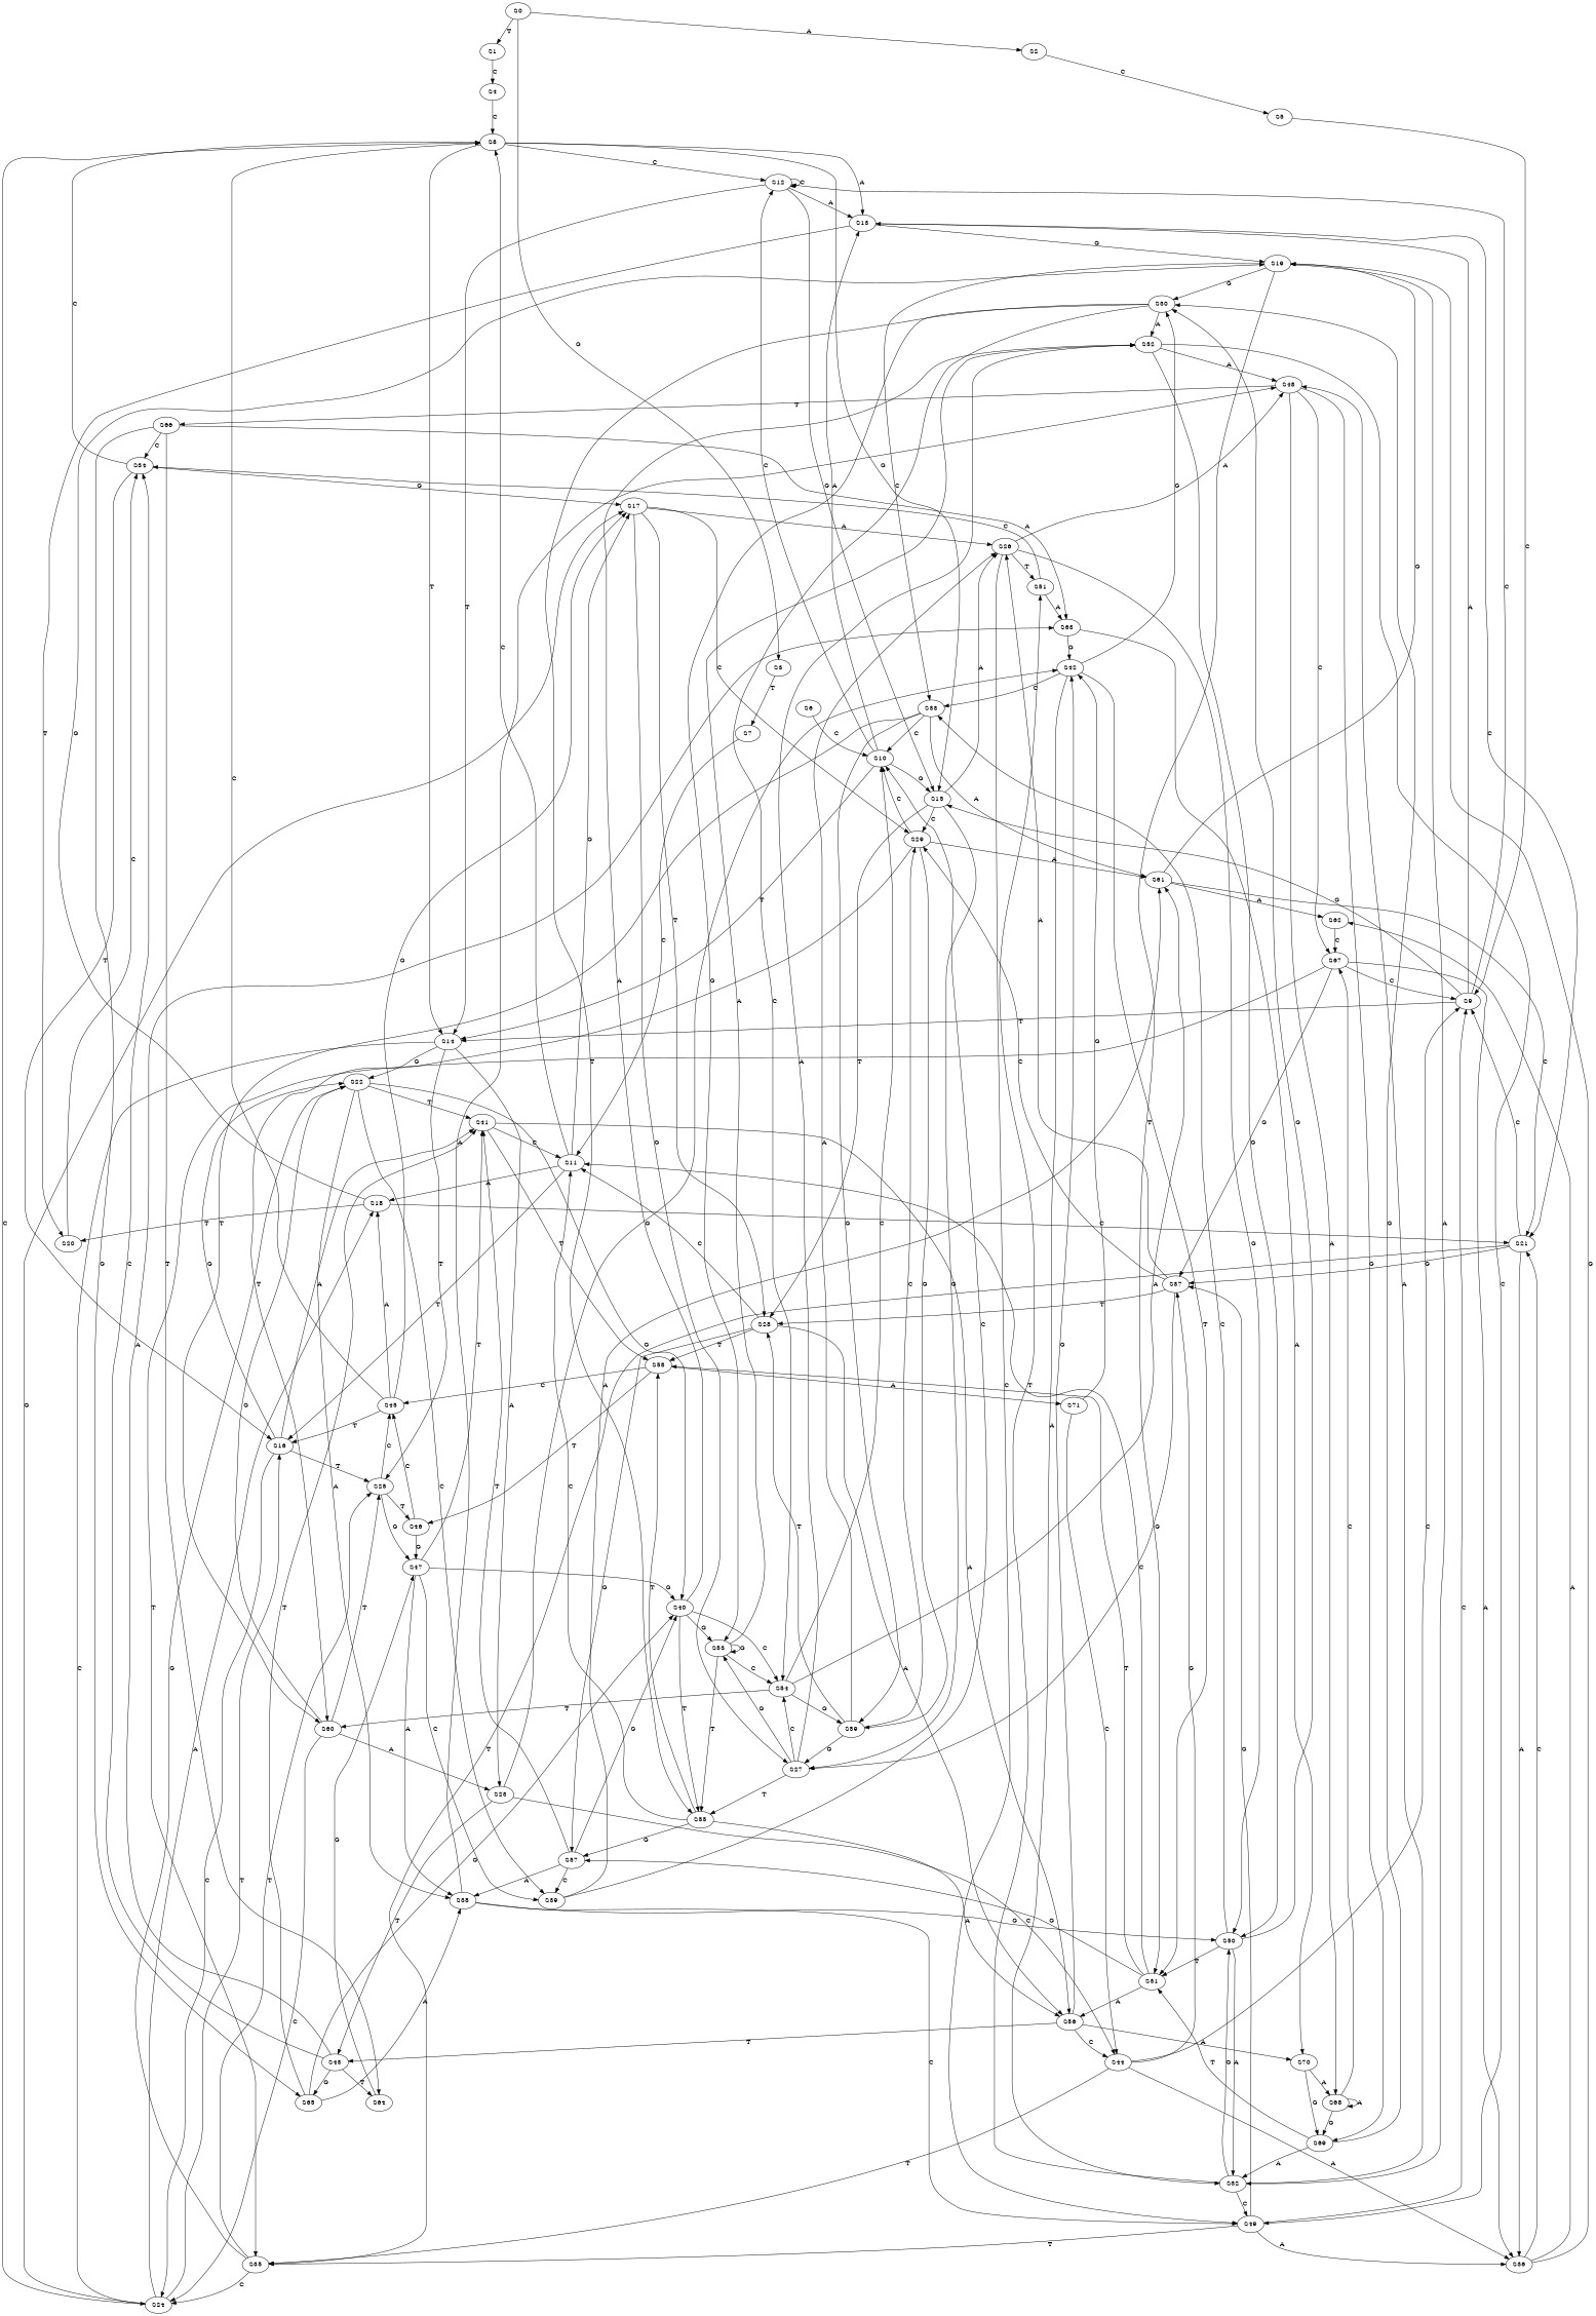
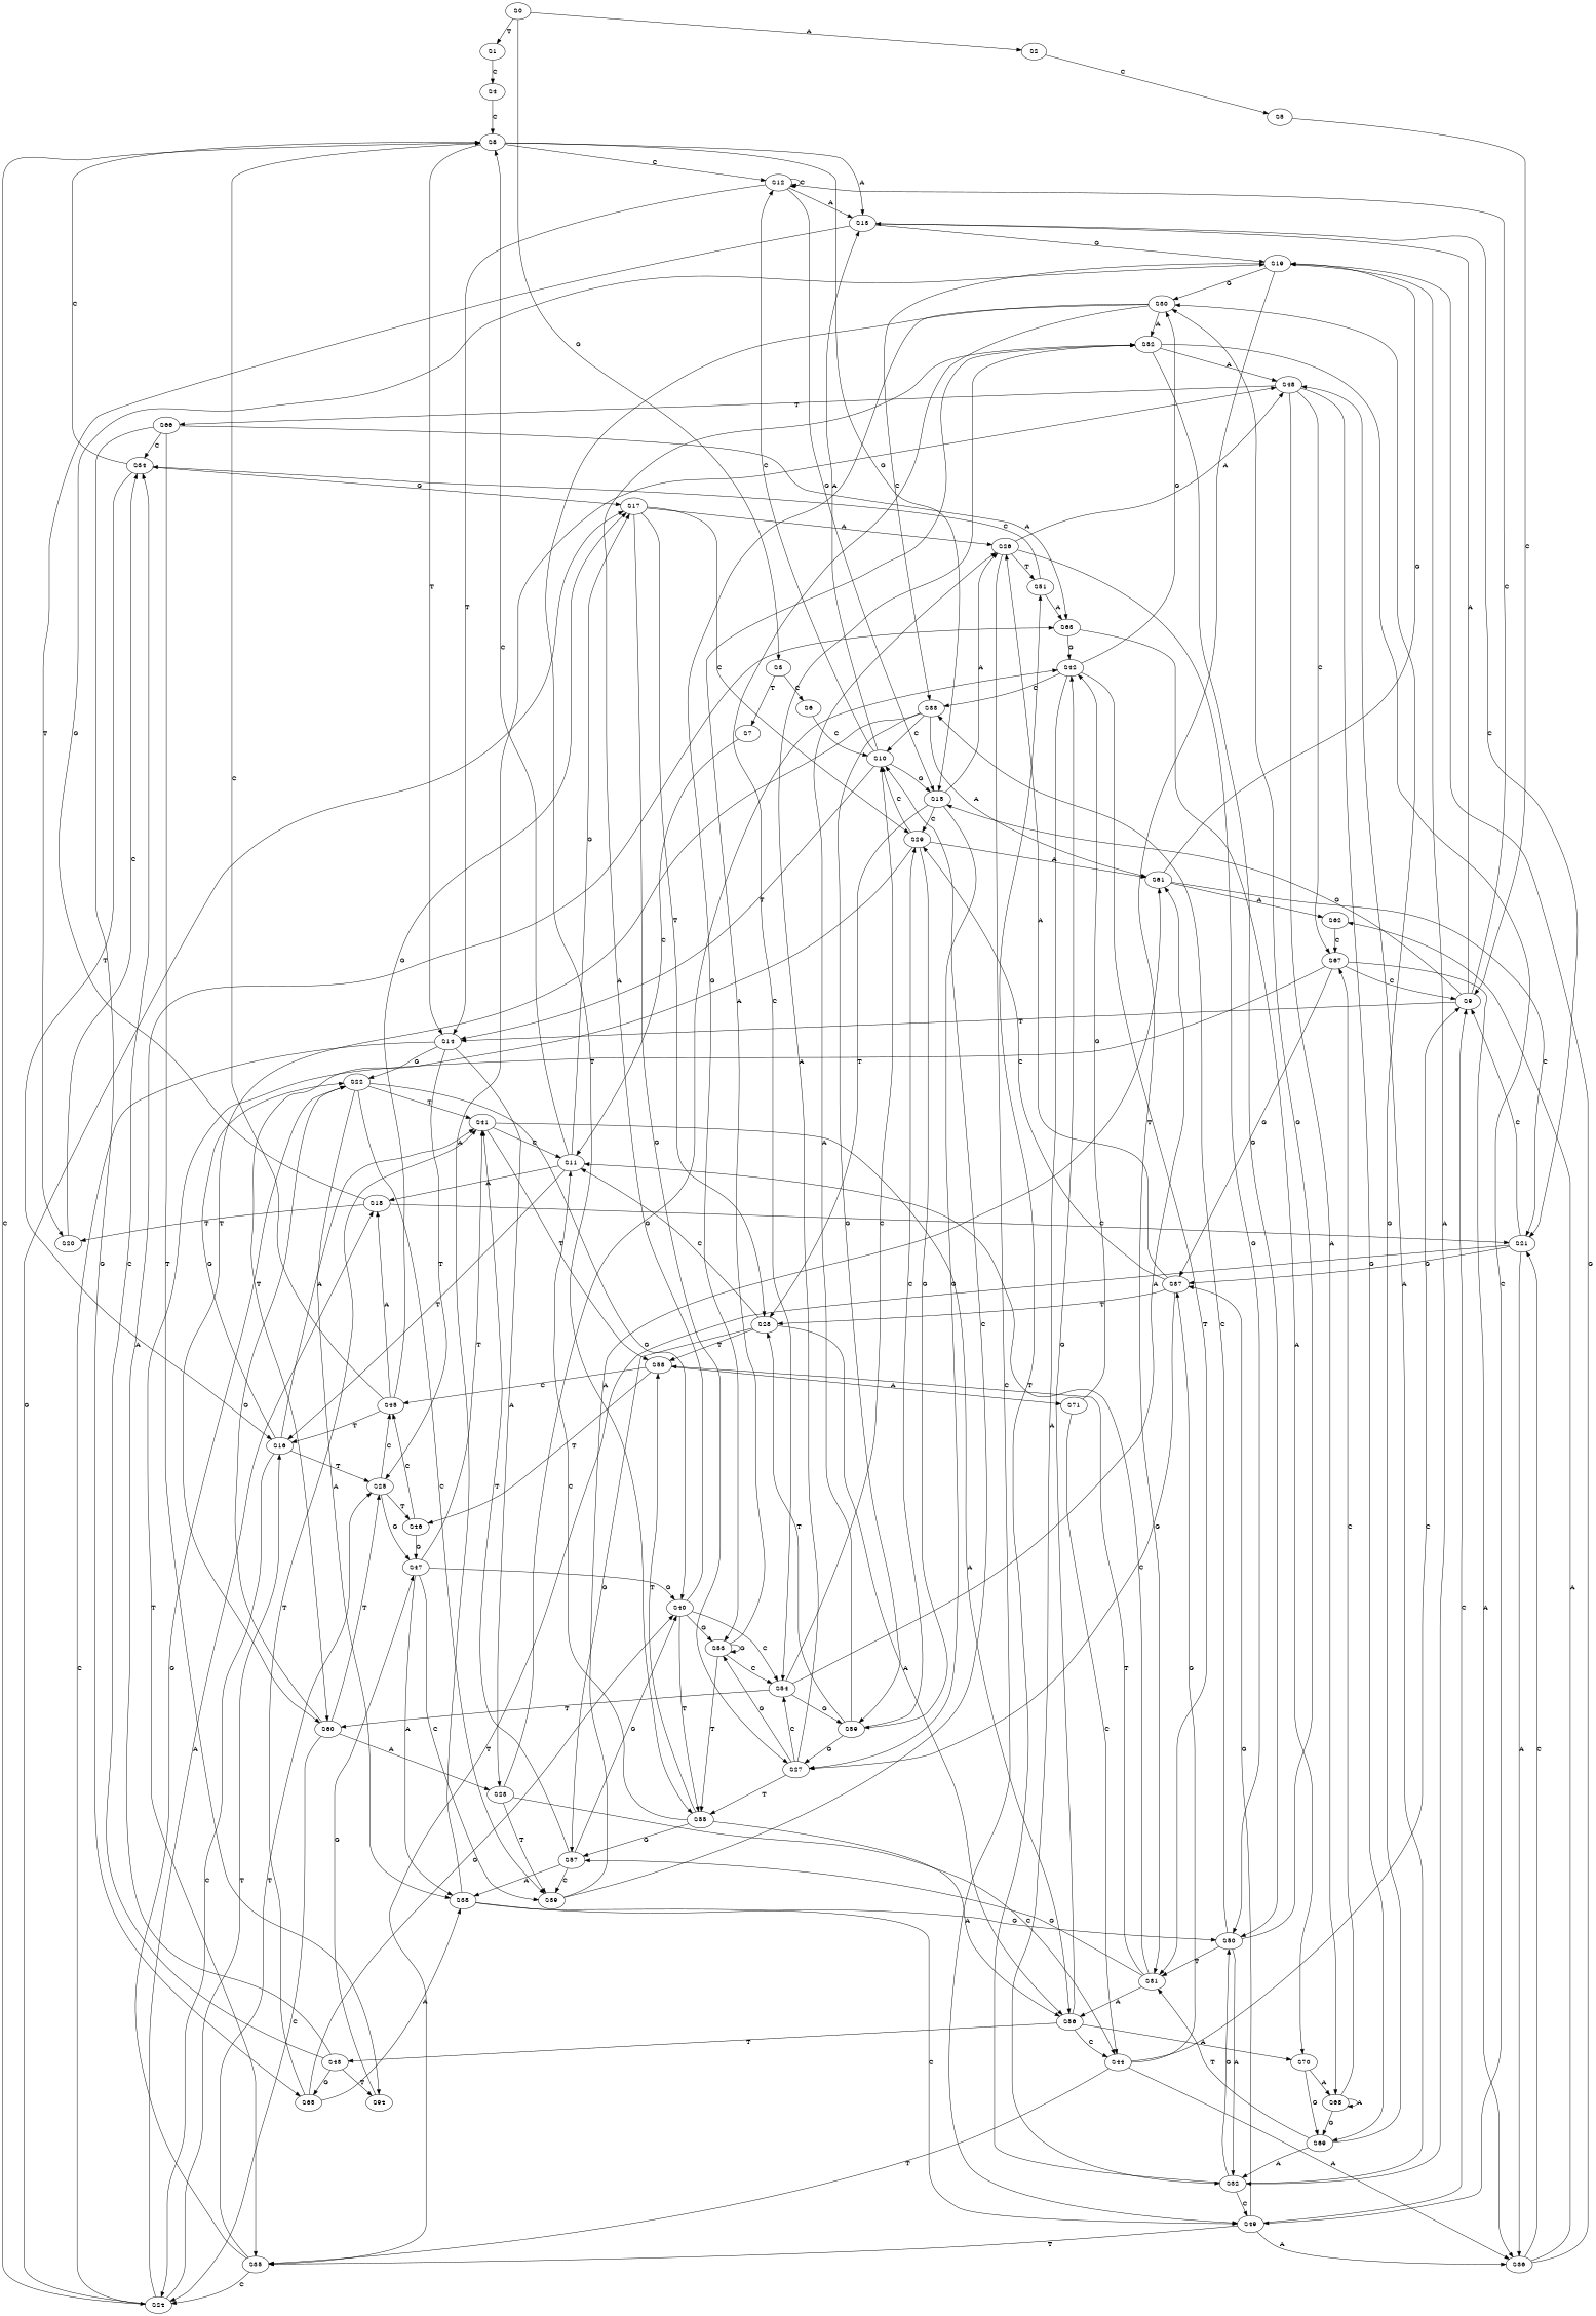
  strict digraph {
    S0
    S1
    S2
    S3
    S4
    S5
    S6
    S7
    S8
    S9
    S10
    S11
    S12
    S13
    S14
    S15
    S16
    S17
    S18
    S19
    S20
    S21
    S22
    S23
    S24
    S25
    S26
    S27
    S28
    S29
    S41
    S30
    S31
    S32
    S33
    S34
    S35
    S36
    S37
    S38
    S39
    S40
    S42
    S43
    S44
    S45
    S46
    S47
    S48
    S49
    S50
    S51
    S52
    S53
    S54
    S55
    S56
    S57
    S58
    S59
    S60
    S61
    S62
    S63
-   S64
+   S64 [label=S94]
    S65
    S66
    S67
    S68
    S69
    S70
    S71
    S0 -> S1 [label=T]
    S0 -> S2 [label=A]
    S0 -> S3 [label=G]
    S1 -> S4 [label=C]
    S2 -> S5 [label=C]
+   S3 -> S6 [label=C]
    S3 -> S7 [label=T]
    S4 -> S8 [label=C]
    S5 -> S9 [label=C]
    S6 -> S10 [label=C]
    S7 -> S11 [label=C]
    S8 -> S12 [label=C]
    S8 -> S13 [label=A]
    S8 -> S14 [label=T]
    S8 -> S15 [label=G]
    S9 -> S12 [label=C]
    S9 -> S13 [label=A]
    S9 -> S14 [label=T]
    S9 -> S15 [label=G]
    S10 -> S12 [label=C]
    S10 -> S13 [label=A]
    S10 -> S14 [label=T]
    S10 -> S15 [label=G]
    S11 -> S8 [label=C]
    S11 -> S16 [label=T]
    S11 -> S17 [label=G]
    S11 -> S18 [label=A]
    S12 -> S12 [label=C]
    S12 -> S13 [label=A]
    S12 -> S14 [label=T]
    S12 -> S15 [label=G]
    S13 -> S19 [label=G]
    S13 -> S20 [label=T]
    S13 -> S21 [label=C]
    S14 -> S22 [label=G]
    S14 -> S23 [label=A]
    S14 -> S24 [label=C]
    S14 -> S25 [label=T]
    S15 -> S26 [label=A]
    S15 -> S27 [label=G]
    S15 -> S28 [label=T]
    S15 -> S29 [label=C]
    S16 -> S22 [label=G]
    S16 -> S24 [label=C]
    S16 -> S25 [label=T]
    S16 -> S41 [label=A]
    S17 -> S26 [label=A]
    S17 -> S27 [label=G]
    S17 -> S28 [label=T]
    S17 -> S29 [label=C]
    S18 -> S19 [label=G]
    S18 -> S20 [label=T]
    S18 -> S21 [label=C]
    S19 -> S30 [label=G]
    S19 -> S31 [label=T]
    S19 -> S32 [label=A]
    S19 -> S33 [label=C]
    S20 -> S34 [label=C]
    S21 -> S9 [label=C]
    S21 -> S35 [label=T]
    S21 -> S36 [label=A]
    S21 -> S37 [label=G]
    S22 -> S41 [label=T]
    S22 -> S38 [label=A]
    S22 -> S39 [label=C]
    S22 -> S40 [label=G]
    S23 -> S42 [label=G]
-   S23 -> S43 [label=T]
+   S23 -> S39 [label=T]
    S23 -> S44 [label=C]
    S24 -> S8 [label=C]
    S24 -> S16 [label=T]
    S24 -> S17 [label=G]
    S24 -> S18 [label=A]
    S25 -> S45 [label=C]
    S25 -> S46 [label=T]
    S25 -> S47 [label=G]
    S26 -> S48 [label=A]
    S26 -> S49 [label=C]
    S26 -> S50 [label=G]
    S26 -> S51 [label=T]
    S27 -> S52 [label=A]
    S27 -> S53 [label=G]
    S27 -> S54 [label=C]
    S27 -> S55 [label=T]
    S28 -> S11 [label=C]
    S28 -> S56 [label=A]
    S28 -> S57 [label=G]
    S28 -> S58 [label=T]
    S29 -> S10 [label=C]
    S29 -> S59 [label=G]
    S29 -> S60 [label=T]
    S29 -> S61 [label=A]
    S41 -> S11 [label=C]
    S41 -> S56 [label=A]
    S41 -> S58 [label=T]
    S30 -> S52 [label=A]
    S30 -> S53 [label=G]
    S30 -> S54 [label=C]
    S30 -> S55 [label=T]
    S31 -> S11 [label=C]
    S31 -> S56 [label=A]
    S31 -> S57 [label=G]
    S31 -> S58 [label=T]
    S32 -> S48 [label=A]
    S32 -> S49 [label=C]
    S32 -> S50 [label=G]
    S32 -> S51 [label=T]
    S33 -> S10 [label=C]
    S33 -> S59 [label=G]
    S33 -> S60 [label=T]
    S33 -> S61 [label=A]
    S34 -> S8 [label=C]
    S34 -> S16 [label=T]
    S34 -> S17 [label=G]
    S35 -> S22 [label=G]
    S35 -> S24 [label=C]
    S35 -> S25 [label=T]
    S36 -> S19 [label=G]
    S36 -> S21 [label=C]
    S36 -> S62 [label=A]
    S37 -> S26 [label=A]
    S37 -> S27 [label=G]
    S37 -> S28 [label=T]
    S37 -> S29 [label=C]
    S38 -> S48 [label=A]
    S38 -> S49 [label=C]
    S38 -> S50 [label=G]
    S39 -> S10 [label=C]
    S39 -> S61 [label=A]
    S40 -> S52 [label=A]
    S40 -> S53 [label=G]
    S40 -> S54 [label=C]
    S40 -> S55 [label=T]
    S42 -> S30 [label=G]
    S42 -> S31 [label=T]
    S42 -> S32 [label=A]
    S42 -> S33 [label=C]
    S43 -> S34 [label=C]
    S43 -> S63 [label=A]
    S43 -> S64 [label=T]
    S43 -> S65 [label=G]
    S44 -> S9 [label=C]
    S44 -> S35 [label=T]
    S44 -> S36 [label=A]
    S44 -> S37 [label=G]
    S45 -> S8 [label=C]
    S45 -> S16 [label=T]
    S45 -> S17 [label=G]
    S45 -> S18 [label=A]
    S46 -> S45 [label=C]
    S46 -> S47 [label=G]
    S47 -> S41 [label=T]
    S47 -> S38 [label=A]
    S47 -> S39 [label=C]
    S47 -> S40 [label=G]
    S48 -> S66 [label=T]
    S48 -> S67 [label=C]
    S48 -> S68 [label=A]
    S48 -> S69 [label=G]
    S49 -> S9 [label=C]
    S49 -> S35 [label=T]
    S49 -> S36 [label=A]
    S49 -> S37 [label=G]
    S50 -> S30 [label=G]
    S50 -> S31 [label=T]
    S50 -> S32 [label=A]
    S50 -> S33 [label=C]
    S51 -> S34 [label=C]
    S51 -> S63 [label=A]
    S52 -> S48 [label=A]
    S52 -> S49 [label=C]
    S52 -> S50 [label=G]
    S53 -> S52 [label=A]
    S53 -> S53 [label=G]
    S53 -> S54 [label=C]
    S53 -> S55 [label=T]
    S54 -> S10 [label=C]
    S54 -> S59 [label=G]
    S54 -> S60 [label=T]
    S54 -> S61 [label=A]
    S55 -> S11 [label=C]
    S55 -> S56 [label=A]
    S55 -> S57 [label=G]
    S55 -> S58 [label=T]
    S56 -> S42 [label=G]
    S56 -> S43 [label=T]
    S56 -> S44 [label=C]
    S56 -> S70 [label=A]
    S57 -> S41 [label=T]
    S57 -> S38 [label=A]
    S57 -> S39 [label=C]
    S57 -> S40 [label=G]
    S58 -> S45 [label=C]
    S58 -> S46 [label=T]
    S58 -> S71 [label=A]
    S59 -> S26 [label=A]
    S59 -> S27 [label=G]
    S59 -> S28 [label=T]
    S59 -> S29 [label=C]
    S60 -> S22 [label=G]
    S60 -> S23 [label=A]
    S60 -> S24 [label=C]
    S60 -> S25 [label=T]
    S61 -> S19 [label=G]
    S61 -> S21 [label=C]
    S61 -> S62 [label=A]
    S62 -> S67 [label=C]
    S63 -> S42 [label=G]
    S63 -> S70 [label=A]
    S64 -> S47 [label=G]
    S65 -> S41 [label=T]
    S65 -> S38 [label=A]
    S65 -> S40 [label=G]
    S66 -> S34 [label=C]
    S66 -> S63 [label=A]
    S66 -> S64 [label=T]
    S66 -> S65 [label=G]
    S67 -> S9 [label=C]
    S67 -> S35 [label=T]
    S67 -> S36 [label=A]
    S67 -> S37 [label=G]
    S68 -> S67 [label=C]
    S68 -> S68 [label=A]
    S68 -> S69 [label=G]
    S69 -> S30 [label=G]
    S69 -> S31 [label=T]
    S69 -> S32 [label=A]
    S70 -> S68 [label=A]
    S70 -> S69 [label=G]
    S71 -> S42 [label=G]
    S71 -> S44 [label=C]
  }
